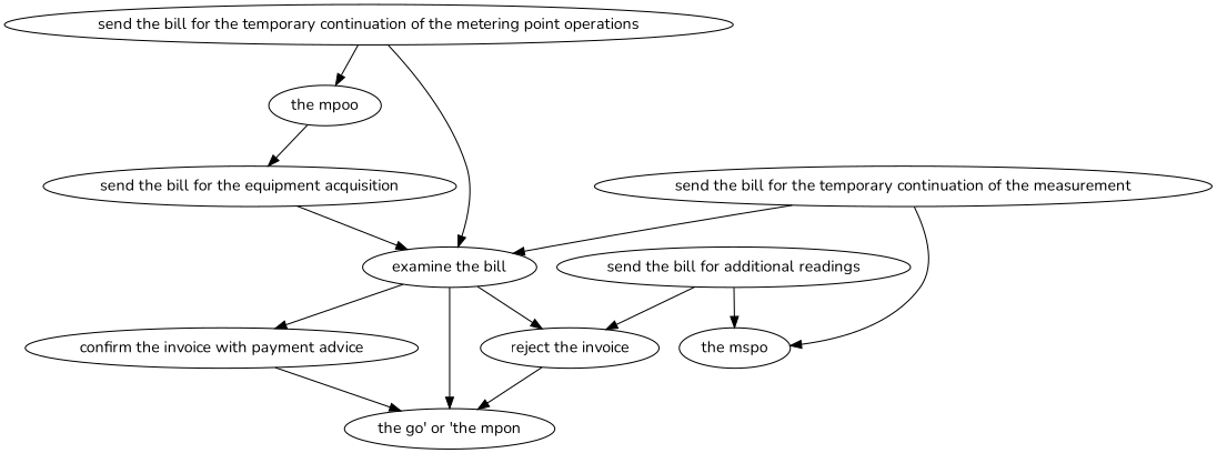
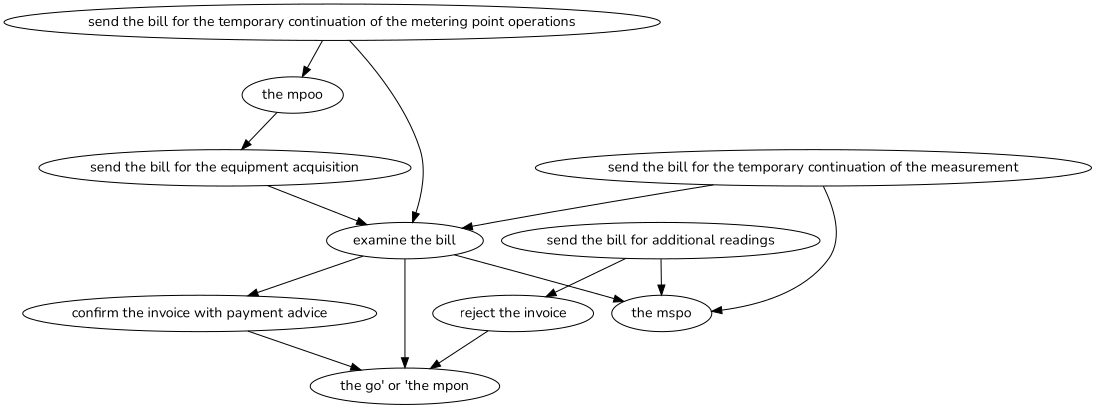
  strict digraph {
    fontname=Nunito
    node [fontname=Nunito]
    edge [attrs="{'type': 'actor performer', 'label': 'actor performer'}" fontname=Nunito]
    "send the bill for the temporary continuation of the metering point operations" [attrs="{'type': 'Activity', 'label': 'send the bill for the temporary continuation of the metering point operations'}"]
    "examine the bill" [attrs="{'type': 'Activity', 'label': 'examine the bill'}"]
    "the mpoo" [attrs="{'type': 'Actor', 'label': 'the mpoo'}"]
    "confirm the invoice with payment advice" [attrs="{'type': 'Activity', 'label': 'confirm the invoice with payment advice'}"]
    "reject the invoice" [attrs="{'type': 'Activity', 'label': 'reject the invoice'}"]
    "the go' or 'the mpon" [attrs="{'type': 'Actor', 'label': \"the go' or 'the mpon\"}"]
    "send the bill for the equipment acquisition" [attrs="{'type': 'Activity', 'label': 'send the bill for the equipment acquisition'}"]
    "send the bill for the temporary continuation of the measurement" [attrs="{'type': 'Activity', 'label': 'send the bill for the temporary continuation of the measurement'}"]
    "the mspo" [attrs="{'type': 'Actor', 'label': 'the mspo'}"]
    "send the bill for additional readings" [attrs="{'type': 'Activity', 'label': 'send the bill for additional readings'}"]
    "send the bill for the temporary continuation of the metering point operations" -> "examine the bill" [attrs="{'type': 'flow', 'label': 'flow'}"]
    "send the bill for the temporary continuation of the metering point operations" -> "the mpoo"
    "examine the bill" -> "confirm the invoice with payment advice" [attrs="{'type': 'flow', 'label': 'flow'}"]
-   "examine the bill" -> "reject the invoice" [attrs="{'type': 'flow', 'label': 'flow'}"]
+   "examine the bill" -> "the mspo" [attrs="{'type': 'flow', 'label': 'flow'}"]
    "examine the bill" -> "the go' or 'the mpon"
    "the mpoo" -> "send the bill for the equipment acquisition"
    "confirm the invoice with payment advice" -> "the go' or 'the mpon"
    "reject the invoice" -> "the go' or 'the mpon"
    "send the bill for the equipment acquisition" -> "examine the bill" [attrs="{'type': 'flow', 'label': 'flow'}"]
    "send the bill for the temporary continuation of the measurement" -> "examine the bill" [attrs="{'type': 'flow', 'label': 'flow'}"]
    "send the bill for the temporary continuation of the measurement" -> "the mspo"
    "send the bill for additional readings" -> "reject the invoice" [attrs="{'type': 'flow', 'label': 'flow'}"]
    "send the bill for additional readings" -> "the mspo"
  }
